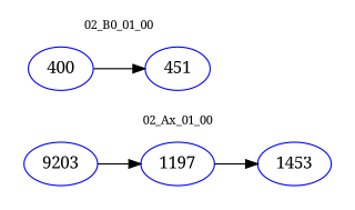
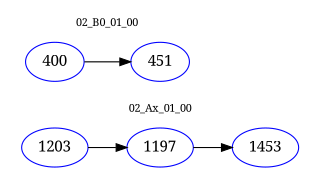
  digraph {
    fontname="Noto Serif"
    rankdir=LR
    node [color=blue fontname="Noto Serif"]
    edge [color=black fontname="Noto Serif"]
-   n1 [label=9203]
+   n1 [label=1203]
    n2 [label=1197]
    n3 [label=1453]
    n4 [label=400]
    n5 [label=451]
    subgraph cluster_1 {
      color=white
      fontsize=10
      label="02_Ax_01_00"
      n1
      n2
      n3
    }
    subgraph cluster_2 {
      color=white
      fontsize=10
      label="02_B0_01_00"
      n4
      n5
    }
    n1 -> n2
    n2 -> n3
    n4 -> n5
  }
